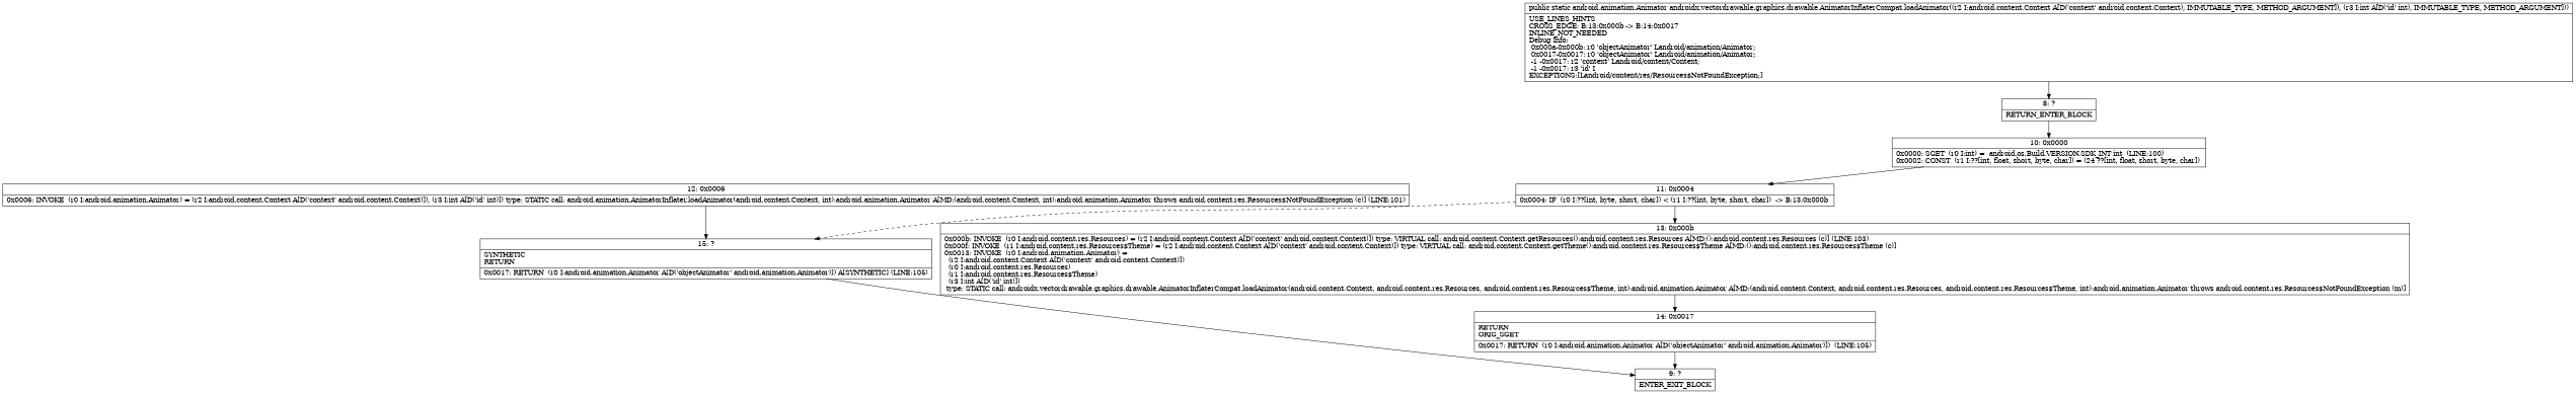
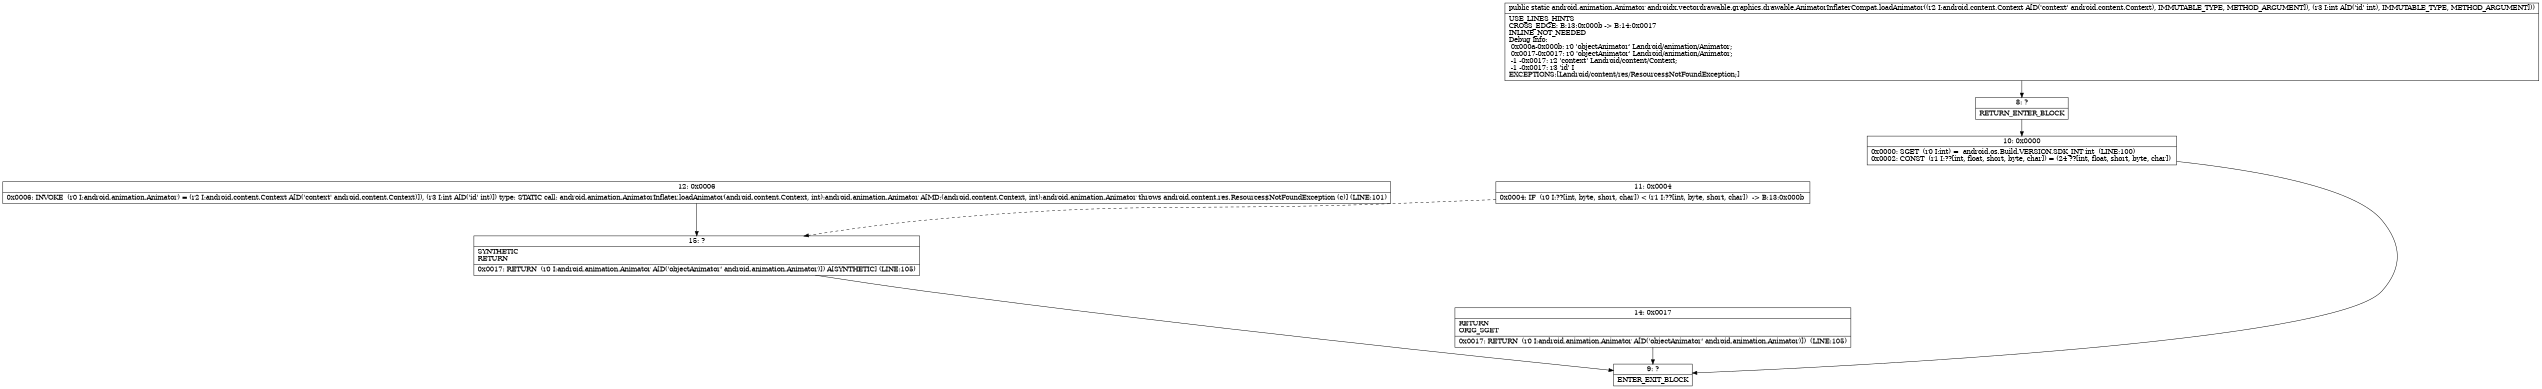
  digraph {
    node [shape=record]
    n1 [label="{8\:\ ?|RETURN_ENTER_BLOCK\l}"]
    n2 [label="{10\:\ 0x0000|0x0000: SGET  (r0 I:int) =  android.os.Build.VERSION.SDK_INT int  (LINE:100)\l0x0002: CONST  (r1 I:??[int, float, short, byte, char]) = (24 ??[int, float, short, byte, char]) \l}"]
    n3 [label="{11\:\ 0x0004|0x0004: IF  (r0 I:??[int, byte, short, char]) \< (r1 I:??[int, byte, short, char])  \-\> B:13:0x000b \l}"]
-   n4 [label="{13\:\ 0x000b|0x000b: INVOKE  (r0 I:android.content.res.Resources) = (r2 I:android.content.Context A[D('context' android.content.Context)]) type: VIRTUAL call: android.content.Context.getResources():android.content.res.Resources A[MD:():android.content.res.Resources (c)] (LINE:103)\l0x000f: INVOKE  (r1 I:android.content.res.Resources$Theme) = (r2 I:android.content.Context A[D('context' android.content.Context)]) type: VIRTUAL call: android.content.Context.getTheme():android.content.res.Resources$Theme A[MD:():android.content.res.Resources$Theme (c)]\l0x0013: INVOKE  (r0 I:android.animation.Animator) = \l  (r2 I:android.content.Context A[D('context' android.content.Context)])\l  (r0 I:android.content.res.Resources)\l  (r1 I:android.content.res.Resources$Theme)\l  (r3 I:int A[D('id' int)])\l type: STATIC call: androidx.vectordrawable.graphics.drawable.AnimatorInflaterCompat.loadAnimator(android.content.Context, android.content.res.Resources, android.content.res.Resources$Theme, int):android.animation.Animator A[MD:(android.content.Context, android.content.res.Resources, android.content.res.Resources$Theme, int):android.animation.Animator throws android.content.res.Resources$NotFoundException (m)]\l}"]
    n5 [label="{15\:\ ?|SYNTHETIC\lRETURN\l|0x0017: RETURN  (r0 I:android.animation.Animator A[D('objectAnimator' android.animation.Animator)]) A[SYNTHETIC] (LINE:105)\l}"]
    n6 [label="{12\:\ 0x0006|0x0006: INVOKE  (r0 I:android.animation.Animator) = (r2 I:android.content.Context A[D('context' android.content.Context)]), (r3 I:int A[D('id' int)]) type: STATIC call: android.animation.AnimatorInflater.loadAnimator(android.content.Context, int):android.animation.Animator A[MD:(android.content.Context, int):android.animation.Animator throws android.content.res.Resources$NotFoundException (c)] (LINE:101)\l}"]
    n7 [label="{14\:\ 0x0017|RETURN\lORIG_SGET\l|0x0017: RETURN  (r0 I:android.animation.Animator A[D('objectAnimator' android.animation.Animator)])  (LINE:105)\l}"]
    n8 [label="{9\:\ ?|ENTER_EXIT_BLOCK\l}"]
    n9 [label="{public static android.animation.Animator androidx.vectordrawable.graphics.drawable.AnimatorInflaterCompat.loadAnimator((r2 I:android.content.Context A[D('context' android.content.Context), IMMUTABLE_TYPE, METHOD_ARGUMENT]), (r3 I:int A[D('id' int), IMMUTABLE_TYPE, METHOD_ARGUMENT]))  | USE_LINES_HINTS\lCROSS_EDGE: B:13:0x000b \-\> B:14:0x0017\lINLINE_NOT_NEEDED\lDebug Info:\l  0x000a\-0x000b: r0 'objectAnimator' Landroid\/animation\/Animator;\l  0x0017\-0x0017: r0 'objectAnimator' Landroid\/animation\/Animator;\l  \-1 \-0x0017: r2 'context' Landroid\/content\/Context;\l  \-1 \-0x0017: r3 'id' I\lEXCEPTIONS:[Landroid\/content\/res\/Resources$NotFoundException;]\l}"]
    n1 -> n2
-   n2 -> n3
-   n3 -> n4
+   n2 -> n8
    n3 -> n5 [style=dashed]
-   n4 -> n7
    n5 -> n8
    n6 -> n5
    n7 -> n8
    n9 -> n1
  }
